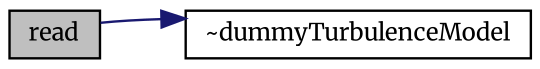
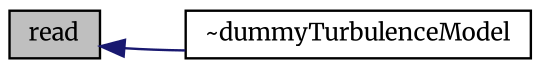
  digraph {
    rankdir=LR
    fontname=Merriweather
    node [color=black fontname=Merriweather fontsize=10 shape=record]
    n1 [fillcolor=grey75 fontcolor=black height=0.2 label=read style=filled width=0.4]
    n2 [height=0.2 label="~dummyTurbulenceModel" width=0.4]
-   n2 -> n1 [color=midnightblue dir=back fontname=Merriweather fontsize=10 labelfontname=Helvetica labelfontsize=10 style=solid]
+   n1 -> n2 [color=midnightblue dir=back fontname=Merriweather fontsize=10 labelfontname=Helvetica labelfontsize=10 style=solid]
  }
